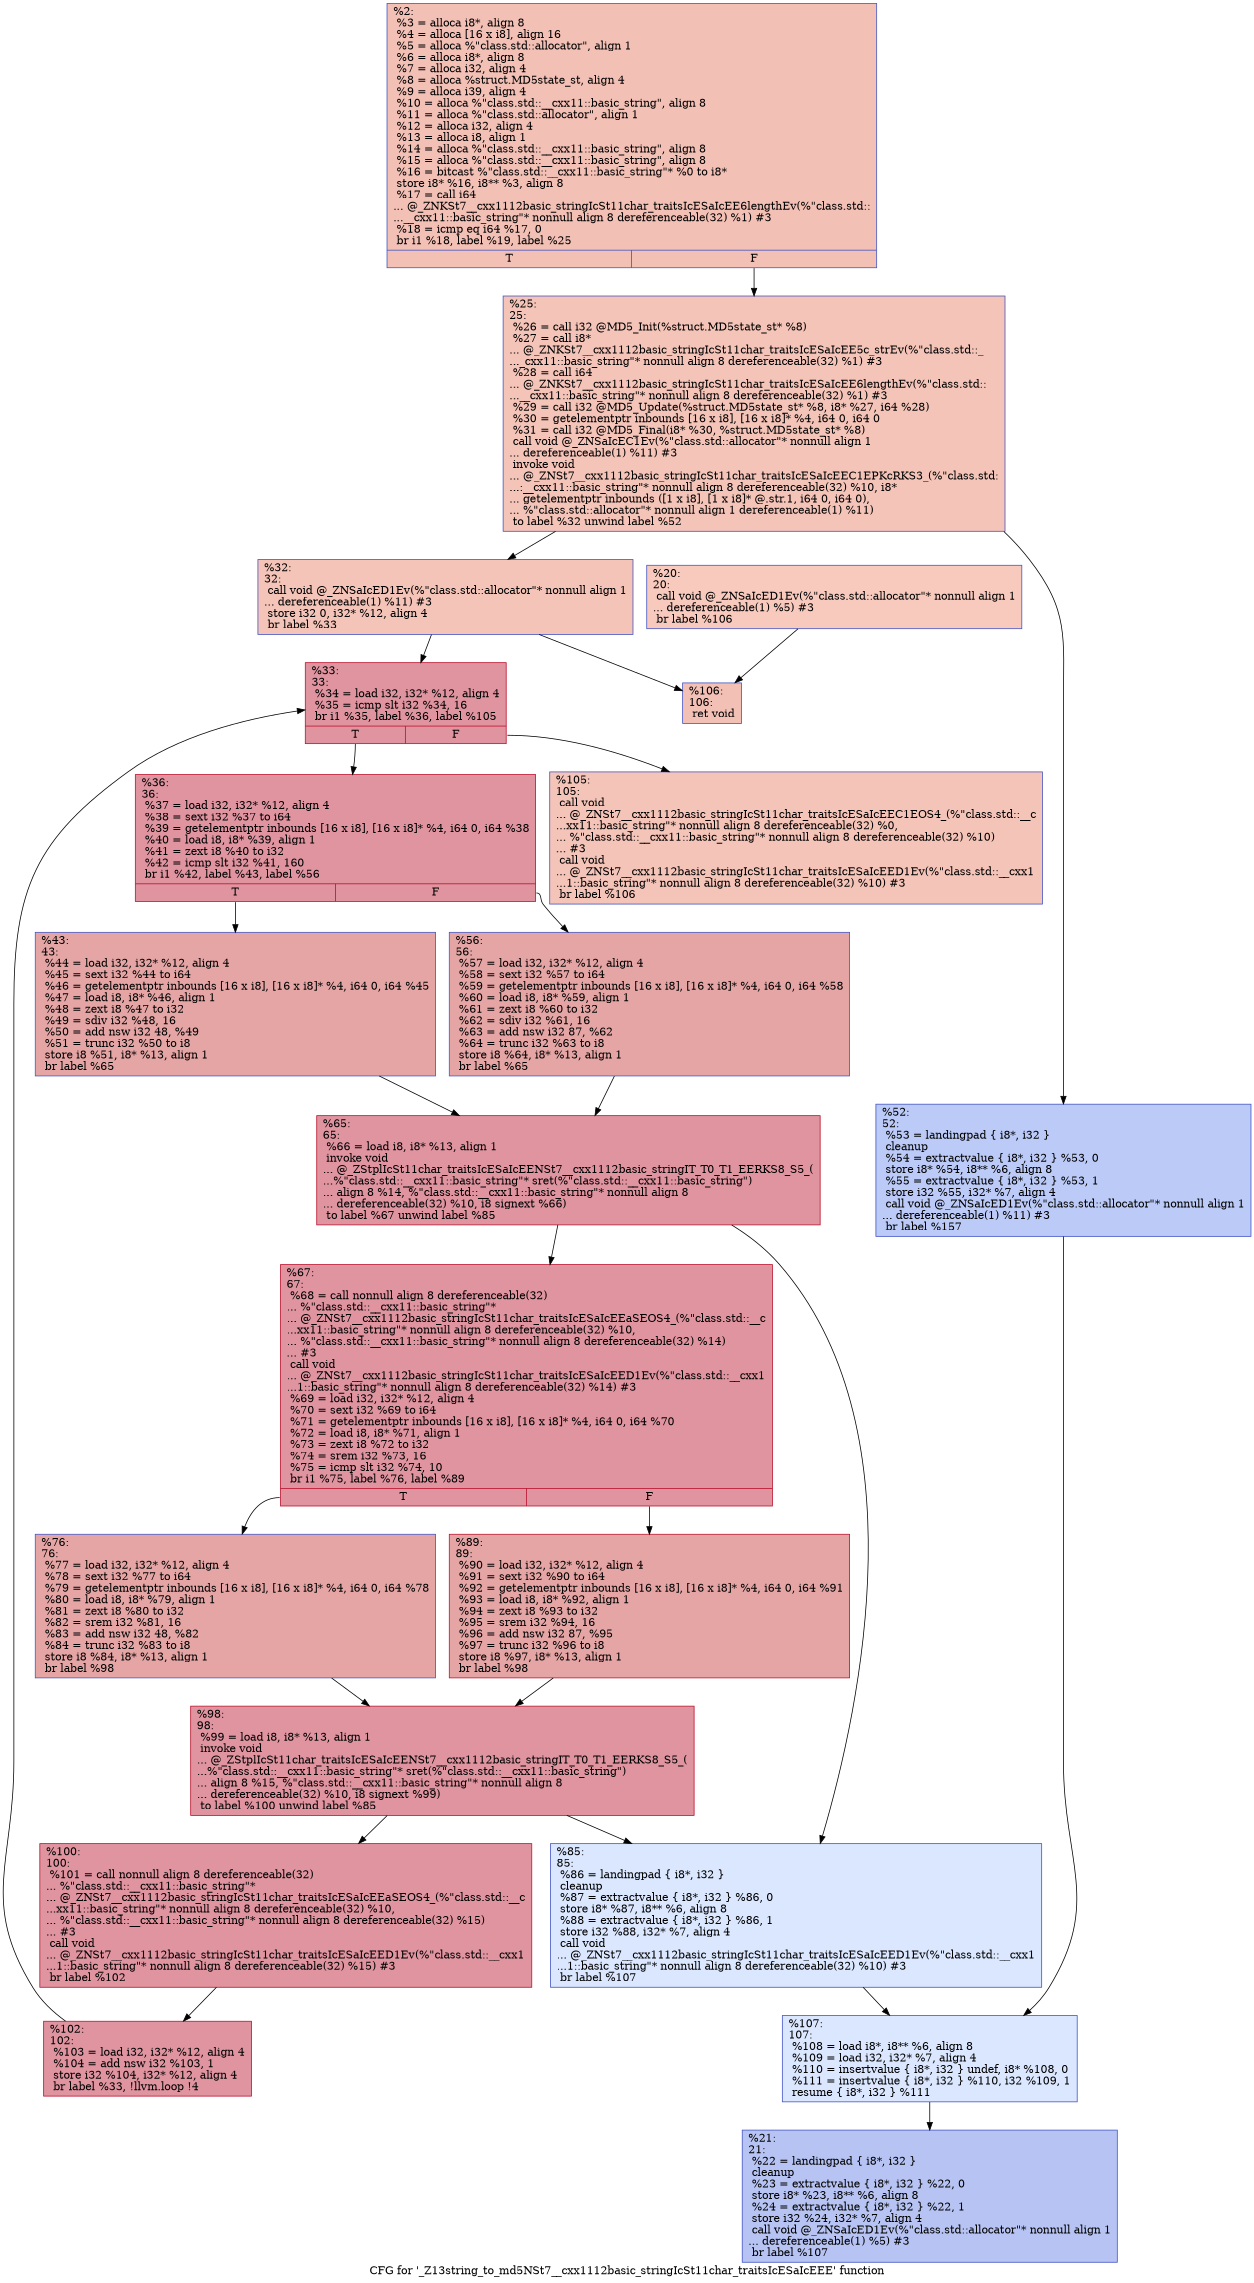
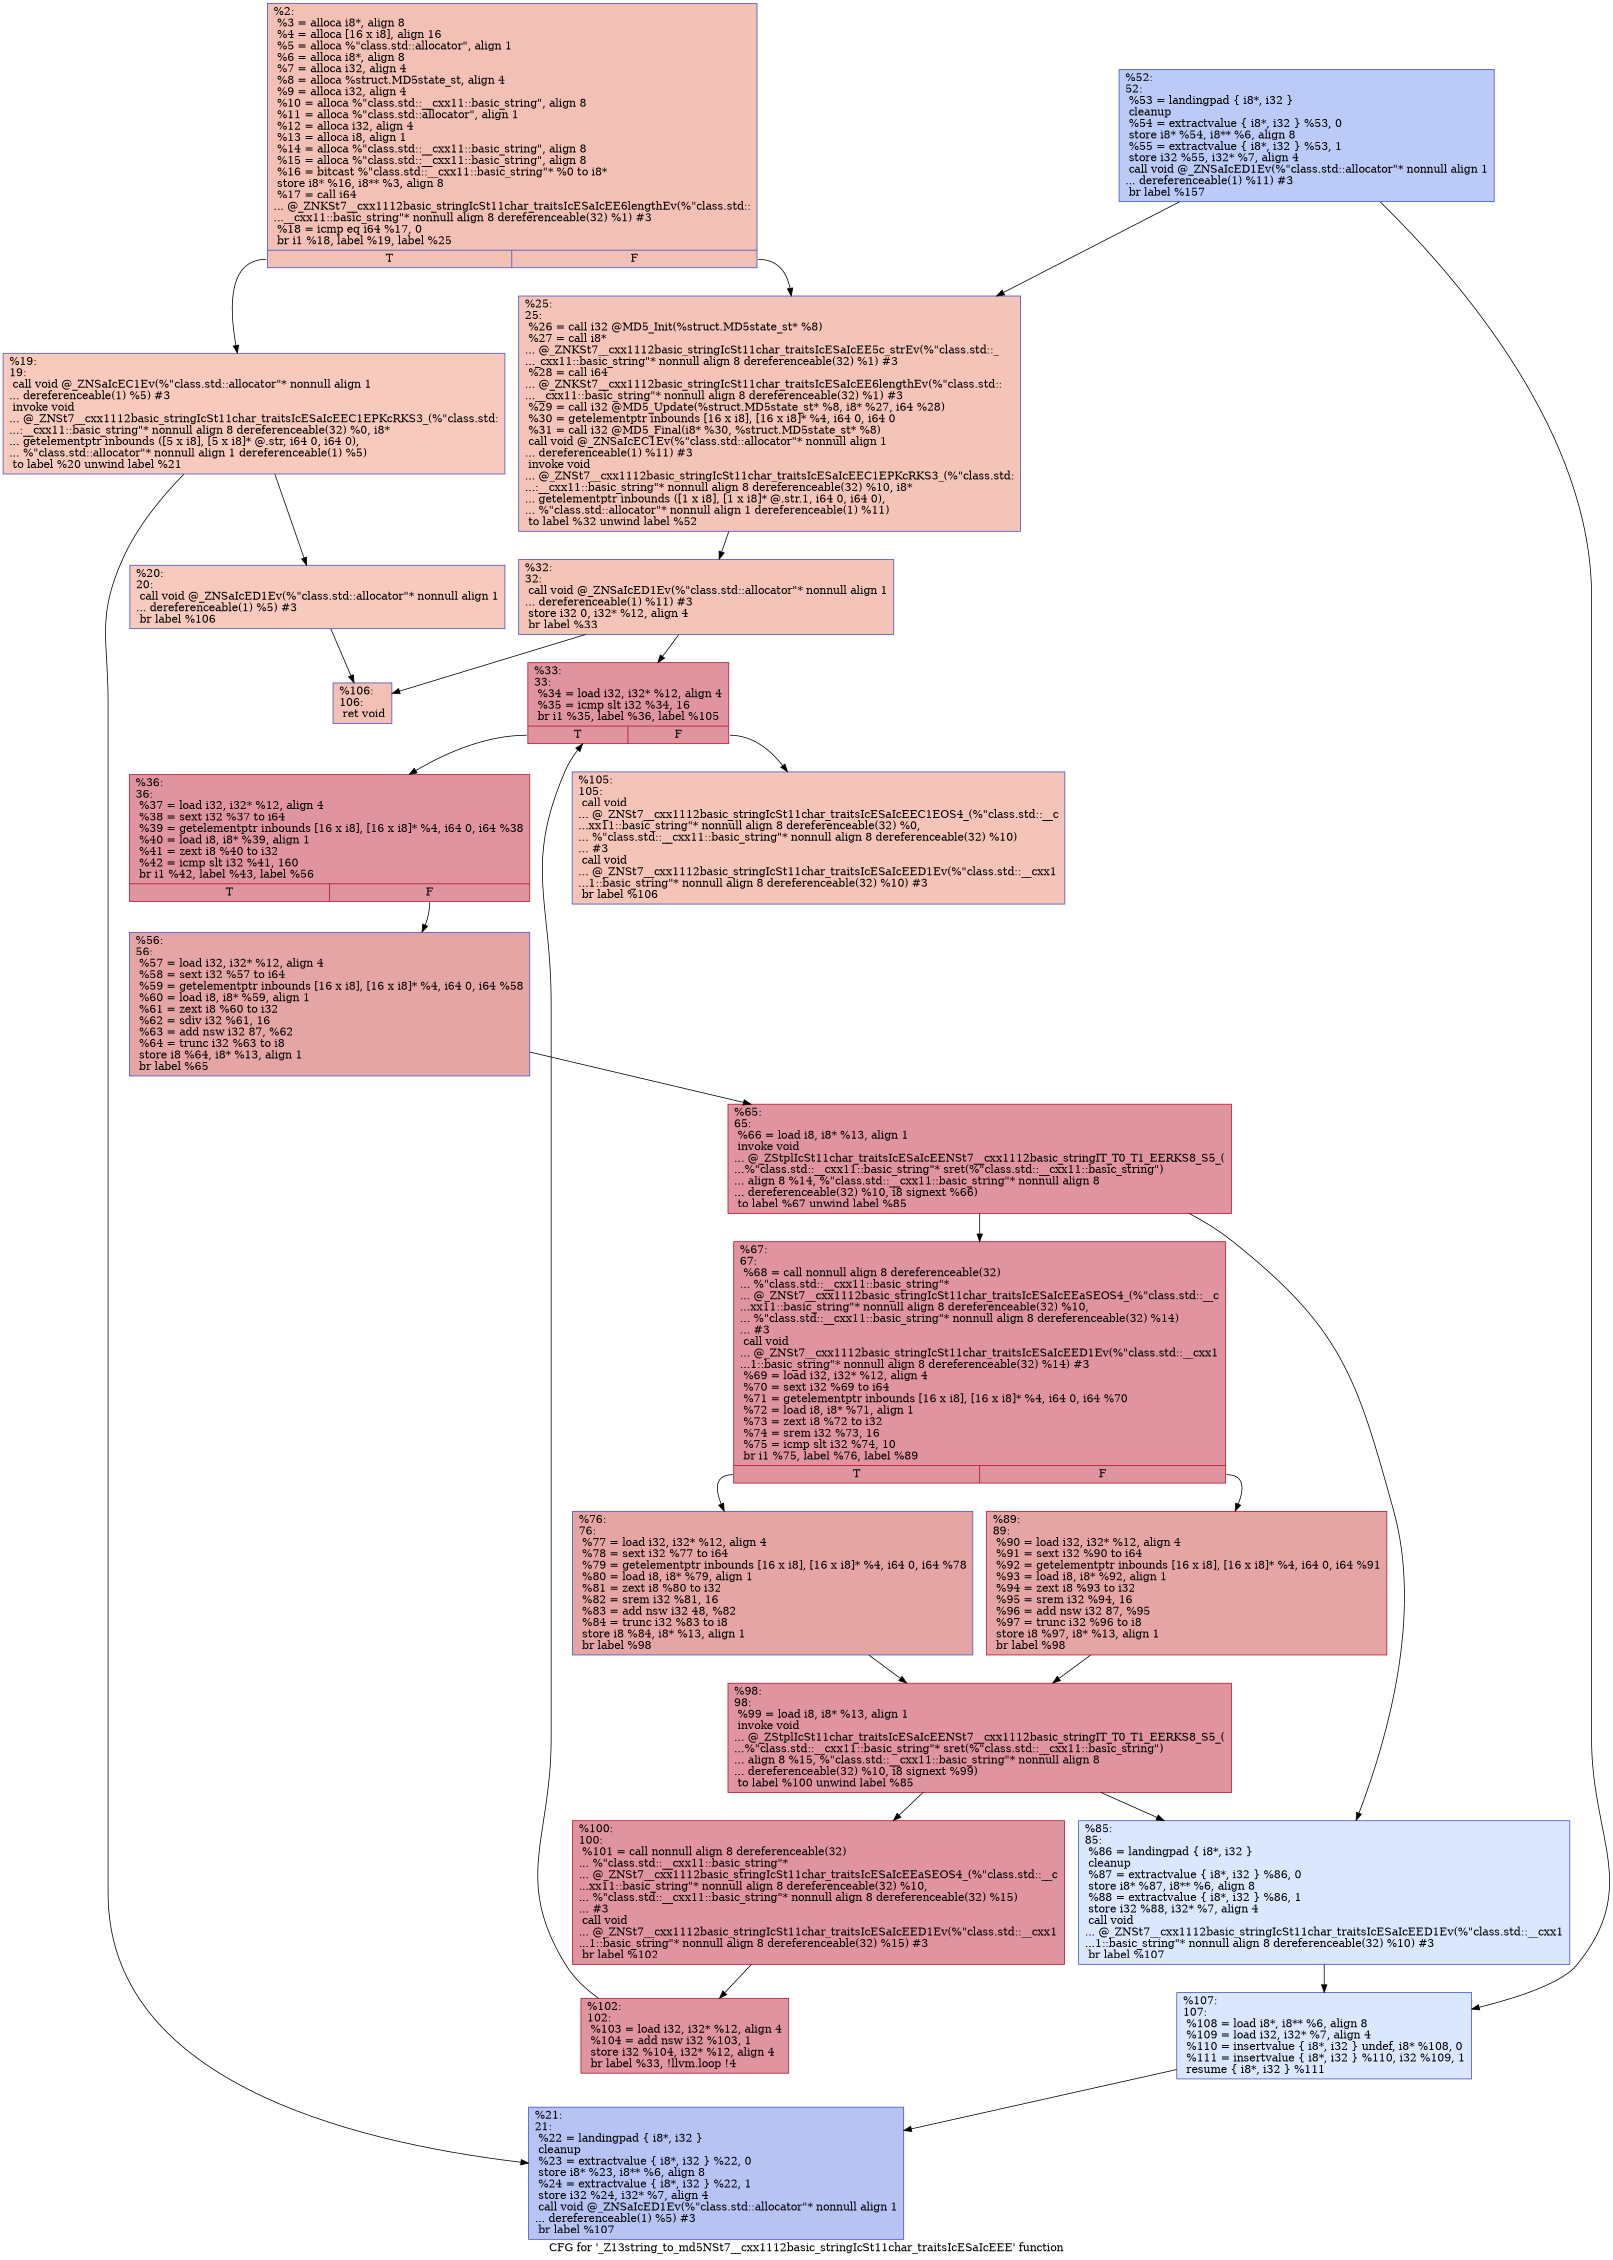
  digraph {
    label="CFG for '_Z13string_to_md5NSt7__cxx1112basic_stringIcSt11char_traitsIcESaIcEEE' function"
    node [color="#3d50c3ff" fillcolor="#b70d2870" shape=record style=filled]
-   n1 [fillcolor="#e5705870" label="{%2:\l  %3 = alloca i8*, align 8\l  %4 = alloca [16 x i8], align 16\l  %5 = alloca %\"class.std::allocator\", align 1\l  %6 = alloca i8*, align 8\l  %7 = alloca i32, align 4\l  %8 = alloca %struct.MD5state_st, align 4\l  %9 = alloca i39, align 4\l  %10 = alloca %\"class.std::__cxx11::basic_string\", align 8\l  %11 = alloca %\"class.std::allocator\", align 1\l  %12 = alloca i32, align 4\l  %13 = alloca i8, align 1\l  %14 = alloca %\"class.std::__cxx11::basic_string\", align 8\l  %15 = alloca %\"class.std::__cxx11::basic_string\", align 8\l  %16 = bitcast %\"class.std::__cxx11::basic_string\"* %0 to i8*\l  store i8* %16, i8** %3, align 8\l  %17 = call i64\l... @_ZNKSt7__cxx1112basic_stringIcSt11char_traitsIcESaIcEE6lengthEv(%\"class.std::\l...__cxx11::basic_string\"* nonnull align 8 dereferenceable(32) %1) #3\l  %18 = icmp eq i64 %17, 0\l  br i1 %18, label %19, label %25\l|{<s0>T|<s1>F}}"]
+   n1 [fillcolor="#e5705870" label="{%2:\l  %3 = alloca i8*, align 8\l  %4 = alloca [16 x i8], align 16\l  %5 = alloca %\"class.std::allocator\", align 1\l  %6 = alloca i8*, align 8\l  %7 = alloca i32, align 4\l  %8 = alloca %struct.MD5state_st, align 4\l  %9 = alloca i32, align 4\l  %10 = alloca %\"class.std::__cxx11::basic_string\", align 8\l  %11 = alloca %\"class.std::allocator\", align 1\l  %12 = alloca i32, align 4\l  %13 = alloca i8, align 1\l  %14 = alloca %\"class.std::__cxx11::basic_string\", align 8\l  %15 = alloca %\"class.std::__cxx11::basic_string\", align 8\l  %16 = bitcast %\"class.std::__cxx11::basic_string\"* %0 to i8*\l  store i8* %16, i8** %3, align 8\l  %17 = call i64\l... @_ZNKSt7__cxx1112basic_stringIcSt11char_traitsIcESaIcEE6lengthEv(%\"class.std::\l...__cxx11::basic_string\"* nonnull align 8 dereferenceable(32) %1) #3\l  %18 = icmp eq i64 %17, 0\l  br i1 %18, label %19, label %25\l|{<s0>T|<s1>F}}"]
+   n2 [fillcolor="#ef886b70" label="{%19:\l19:                                               \l  call void @_ZNSaIcEC1Ev(%\"class.std::allocator\"* nonnull align 1\l... dereferenceable(1) %5) #3\l  invoke void\l... @_ZNSt7__cxx1112basic_stringIcSt11char_traitsIcESaIcEEC1EPKcRKS3_(%\"class.std:\l...:__cxx11::basic_string\"* nonnull align 8 dereferenceable(32) %0, i8*\l... getelementptr inbounds ([5 x i8], [5 x i8]* @.str, i64 0, i64 0),\l... %\"class.std::allocator\"* nonnull align 1 dereferenceable(1) %5)\l          to label %20 unwind label %21\l}"]
    n3 [fillcolor="#e97a5f70" label="{%25:\l25:                                               \l  %26 = call i32 @MD5_Init(%struct.MD5state_st* %8)\l  %27 = call i8*\l... @_ZNKSt7__cxx1112basic_stringIcSt11char_traitsIcESaIcEE5c_strEv(%\"class.std::_\l..._cxx11::basic_string\"* nonnull align 8 dereferenceable(32) %1) #3\l  %28 = call i64\l... @_ZNKSt7__cxx1112basic_stringIcSt11char_traitsIcESaIcEE6lengthEv(%\"class.std::\l...__cxx11::basic_string\"* nonnull align 8 dereferenceable(32) %1) #3\l  %29 = call i32 @MD5_Update(%struct.MD5state_st* %8, i8* %27, i64 %28)\l  %30 = getelementptr inbounds [16 x i8], [16 x i8]* %4, i64 0, i64 0\l  %31 = call i32 @MD5_Final(i8* %30, %struct.MD5state_st* %8)\l  call void @_ZNSaIcEC1Ev(%\"class.std::allocator\"* nonnull align 1\l... dereferenceable(1) %11) #3\l  invoke void\l... @_ZNSt7__cxx1112basic_stringIcSt11char_traitsIcESaIcEEC1EPKcRKS3_(%\"class.std:\l...:__cxx11::basic_string\"* nonnull align 8 dereferenceable(32) %10, i8*\l... getelementptr inbounds ([1 x i8], [1 x i8]* @.str.1, i64 0, i64 0),\l... %\"class.std::allocator\"* nonnull align 1 dereferenceable(1) %11)\l          to label %32 unwind label %52\l}"]
    n4 [fillcolor="#ef886b70" label="{%20:\l20:                                               \l  call void @_ZNSaIcED1Ev(%\"class.std::allocator\"* nonnull align 1\l... dereferenceable(1) %5) #3\l  br label %106\l}"]
    n5 [fillcolor="#5b7ae570" label="{%21:\l21:                                               \l  %22 = landingpad \{ i8*, i32 \}\l          cleanup\l  %23 = extractvalue \{ i8*, i32 \} %22, 0\l  store i8* %23, i8** %6, align 8\l  %24 = extractvalue \{ i8*, i32 \} %22, 1\l  store i32 %24, i32* %7, align 4\l  call void @_ZNSaIcED1Ev(%\"class.std::allocator\"* nonnull align 1\l... dereferenceable(1) %5) #3\l  br label %107\l}"]
    n6 [fillcolor="#e97a5f70" label="{%32:\l32:                                               \l  call void @_ZNSaIcED1Ev(%\"class.std::allocator\"* nonnull align 1\l... dereferenceable(1) %11) #3\l  store i32 0, i32* %12, align 4\l  br label %33\l}"]
    n7 [fillcolor="#6687ed70" label="{%52:\l52:                                               \l  %53 = landingpad \{ i8*, i32 \}\l          cleanup\l  %54 = extractvalue \{ i8*, i32 \} %53, 0\l  store i8* %54, i8** %6, align 8\l  %55 = extractvalue \{ i8*, i32 \} %53, 1\l  store i32 %55, i32* %7, align 4\l  call void @_ZNSaIcED1Ev(%\"class.std::allocator\"* nonnull align 1\l... dereferenceable(1) %11) #3\l  br label %157\l}"]
    n8 [fillcolor="#e5705870" label="{%106:\l106:                                              \l  ret void\l}"]
    n9 [color="#b70d28ff" label="{%33:\l33:                                               \l  %34 = load i32, i32* %12, align 4\l  %35 = icmp slt i32 %34, 16\l  br i1 %35, label %36, label %105\l|{<s0>T|<s1>F}}"]
    n10 [fillcolor="#aec9fc70" label="{%107:\l107:                                              \l  %108 = load i8*, i8** %6, align 8\l  %109 = load i32, i32* %7, align 4\l  %110 = insertvalue \{ i8*, i32 \} undef, i8* %108, 0\l  %111 = insertvalue \{ i8*, i32 \} %110, i32 %109, 1\l  resume \{ i8*, i32 \} %111\l}"]
    n11 [color="#b70d28ff" label="{%36:\l36:                                               \l  %37 = load i32, i32* %12, align 4\l  %38 = sext i32 %37 to i64\l  %39 = getelementptr inbounds [16 x i8], [16 x i8]* %4, i64 0, i64 %38\l  %40 = load i8, i8* %39, align 1\l  %41 = zext i8 %40 to i32\l  %42 = icmp slt i32 %41, 160\l  br i1 %42, label %43, label %56\l|{<s0>T|<s1>F}}"]
    n12 [fillcolor="#e97a5f70" label="{%105:\l105:                                              \l  call void\l... @_ZNSt7__cxx1112basic_stringIcSt11char_traitsIcESaIcEEC1EOS4_(%\"class.std::__c\l...xx11::basic_string\"* nonnull align 8 dereferenceable(32) %0,\l... %\"class.std::__cxx11::basic_string\"* nonnull align 8 dereferenceable(32) %10)\l... #3\l  call void\l... @_ZNSt7__cxx1112basic_stringIcSt11char_traitsIcESaIcEED1Ev(%\"class.std::__cxx1\l...1::basic_string\"* nonnull align 8 dereferenceable(32) %10) #3\l  br label %106\l}"]
-   n13 [fillcolor="#c5333470" label="{%43:\l43:                                               \l  %44 = load i32, i32* %12, align 4\l  %45 = sext i32 %44 to i64\l  %46 = getelementptr inbounds [16 x i8], [16 x i8]* %4, i64 0, i64 %45\l  %47 = load i8, i8* %46, align 1\l  %48 = zext i8 %47 to i32\l  %49 = sdiv i32 %48, 16\l  %50 = add nsw i32 48, %49\l  %51 = trunc i32 %50 to i8\l  store i8 %51, i8* %13, align 1\l  br label %65\l}"]
    n14 [fillcolor="#c5333470" label="{%56:\l56:                                               \l  %57 = load i32, i32* %12, align 4\l  %58 = sext i32 %57 to i64\l  %59 = getelementptr inbounds [16 x i8], [16 x i8]* %4, i64 0, i64 %58\l  %60 = load i8, i8* %59, align 1\l  %61 = zext i8 %60 to i32\l  %62 = sdiv i32 %61, 16\l  %63 = add nsw i32 87, %62\l  %64 = trunc i32 %63 to i8\l  store i8 %64, i8* %13, align 1\l  br label %65\l}"]
    n15 [color="#b70d28ff" label="{%65:\l65:                                               \l  %66 = load i8, i8* %13, align 1\l  invoke void\l... @_ZStplIcSt11char_traitsIcESaIcEENSt7__cxx1112basic_stringIT_T0_T1_EERKS8_S5_(\l...%\"class.std::__cxx11::basic_string\"* sret(%\"class.std::__cxx11::basic_string\")\l... align 8 %14, %\"class.std::__cxx11::basic_string\"* nonnull align 8\l... dereferenceable(32) %10, i8 signext %66)\l          to label %67 unwind label %85\l}"]
    n16 [color="#b70d28ff" label="{%67:\l67:                                               \l  %68 = call nonnull align 8 dereferenceable(32)\l... %\"class.std::__cxx11::basic_string\"*\l... @_ZNSt7__cxx1112basic_stringIcSt11char_traitsIcESaIcEEaSEOS4_(%\"class.std::__c\l...xx11::basic_string\"* nonnull align 8 dereferenceable(32) %10,\l... %\"class.std::__cxx11::basic_string\"* nonnull align 8 dereferenceable(32) %14)\l... #3\l  call void\l... @_ZNSt7__cxx1112basic_stringIcSt11char_traitsIcESaIcEED1Ev(%\"class.std::__cxx1\l...1::basic_string\"* nonnull align 8 dereferenceable(32) %14) #3\l  %69 = load i32, i32* %12, align 4\l  %70 = sext i32 %69 to i64\l  %71 = getelementptr inbounds [16 x i8], [16 x i8]* %4, i64 0, i64 %70\l  %72 = load i8, i8* %71, align 1\l  %73 = zext i8 %72 to i32\l  %74 = srem i32 %73, 16\l  %75 = icmp slt i32 %74, 10\l  br i1 %75, label %76, label %89\l|{<s0>T|<s1>F}}"]
    n17 [fillcolor="#abc8fd70" label="{%85:\l85:                                               \l  %86 = landingpad \{ i8*, i32 \}\l          cleanup\l  %87 = extractvalue \{ i8*, i32 \} %86, 0\l  store i8* %87, i8** %6, align 8\l  %88 = extractvalue \{ i8*, i32 \} %86, 1\l  store i32 %88, i32* %7, align 4\l  call void\l... @_ZNSt7__cxx1112basic_stringIcSt11char_traitsIcESaIcEED1Ev(%\"class.std::__cxx1\l...1::basic_string\"* nonnull align 8 dereferenceable(32) %10) #3\l  br label %107\l}"]
    n18 [fillcolor="#c5333470" label="{%76:\l76:                                               \l  %77 = load i32, i32* %12, align 4\l  %78 = sext i32 %77 to i64\l  %79 = getelementptr inbounds [16 x i8], [16 x i8]* %4, i64 0, i64 %78\l  %80 = load i8, i8* %79, align 1\l  %81 = zext i8 %80 to i32\l  %82 = srem i32 %81, 16\l  %83 = add nsw i32 48, %82\l  %84 = trunc i32 %83 to i8\l  store i8 %84, i8* %13, align 1\l  br label %98\l}"]
    n19 [color="#b70d28ff" fillcolor="#c5333470" label="{%89:\l89:                                               \l  %90 = load i32, i32* %12, align 4\l  %91 = sext i32 %90 to i64\l  %92 = getelementptr inbounds [16 x i8], [16 x i8]* %4, i64 0, i64 %91\l  %93 = load i8, i8* %92, align 1\l  %94 = zext i8 %93 to i32\l  %95 = srem i32 %94, 16\l  %96 = add nsw i32 87, %95\l  %97 = trunc i32 %96 to i8\l  store i8 %97, i8* %13, align 1\l  br label %98\l}"]
    n20 [color="#b70d28ff" label="{%98:\l98:                                               \l  %99 = load i8, i8* %13, align 1\l  invoke void\l... @_ZStplIcSt11char_traitsIcESaIcEENSt7__cxx1112basic_stringIT_T0_T1_EERKS8_S5_(\l...%\"class.std::__cxx11::basic_string\"* sret(%\"class.std::__cxx11::basic_string\")\l... align 8 %15, %\"class.std::__cxx11::basic_string\"* nonnull align 8\l... dereferenceable(32) %10, i8 signext %99)\l          to label %100 unwind label %85\l}"]
    n21 [color="#b70d28ff" label="{%100:\l100:                                              \l  %101 = call nonnull align 8 dereferenceable(32)\l... %\"class.std::__cxx11::basic_string\"*\l... @_ZNSt7__cxx1112basic_stringIcSt11char_traitsIcESaIcEEaSEOS4_(%\"class.std::__c\l...xx11::basic_string\"* nonnull align 8 dereferenceable(32) %10,\l... %\"class.std::__cxx11::basic_string\"* nonnull align 8 dereferenceable(32) %15)\l... #3\l  call void\l... @_ZNSt7__cxx1112basic_stringIcSt11char_traitsIcESaIcEED1Ev(%\"class.std::__cxx1\l...1::basic_string\"* nonnull align 8 dereferenceable(32) %15) #3\l  br label %102\l}"]
    n22 [color="#b70d28ff" label="{%102:\l102:                                              \l  %103 = load i32, i32* %12, align 4\l  %104 = add nsw i32 %103, 1\l  store i32 %104, i32* %12, align 4\l  br label %33, !llvm.loop !4\l}"]
+   n1 -> n2 [tailport=s0]
    n1 -> n3 [tailport=s1]
+   n2 -> n4
+   n2 -> n5
    n3 -> n6
-   n3 -> n7
+   n7 -> n3
    n4 -> n8
    n6 -> n8
    n6 -> n9
    n7 -> n10
    n9 -> n11 [tailport=s0]
    n9 -> n12 [tailport=s1]
    n10 -> n5
-   n11 -> n13 [tailport=s0]
    n11 -> n14 [tailport=s1]
-   n13 -> n15
    n14 -> n15
    n15 -> n16
    n15 -> n17
    n16 -> n18 [tailport=s0]
    n16 -> n19 [tailport=s1]
    n17 -> n10
    n18 -> n20
    n19 -> n20
    n20 -> n17
    n20 -> n21
    n21 -> n22
    n22 -> n9
  }
